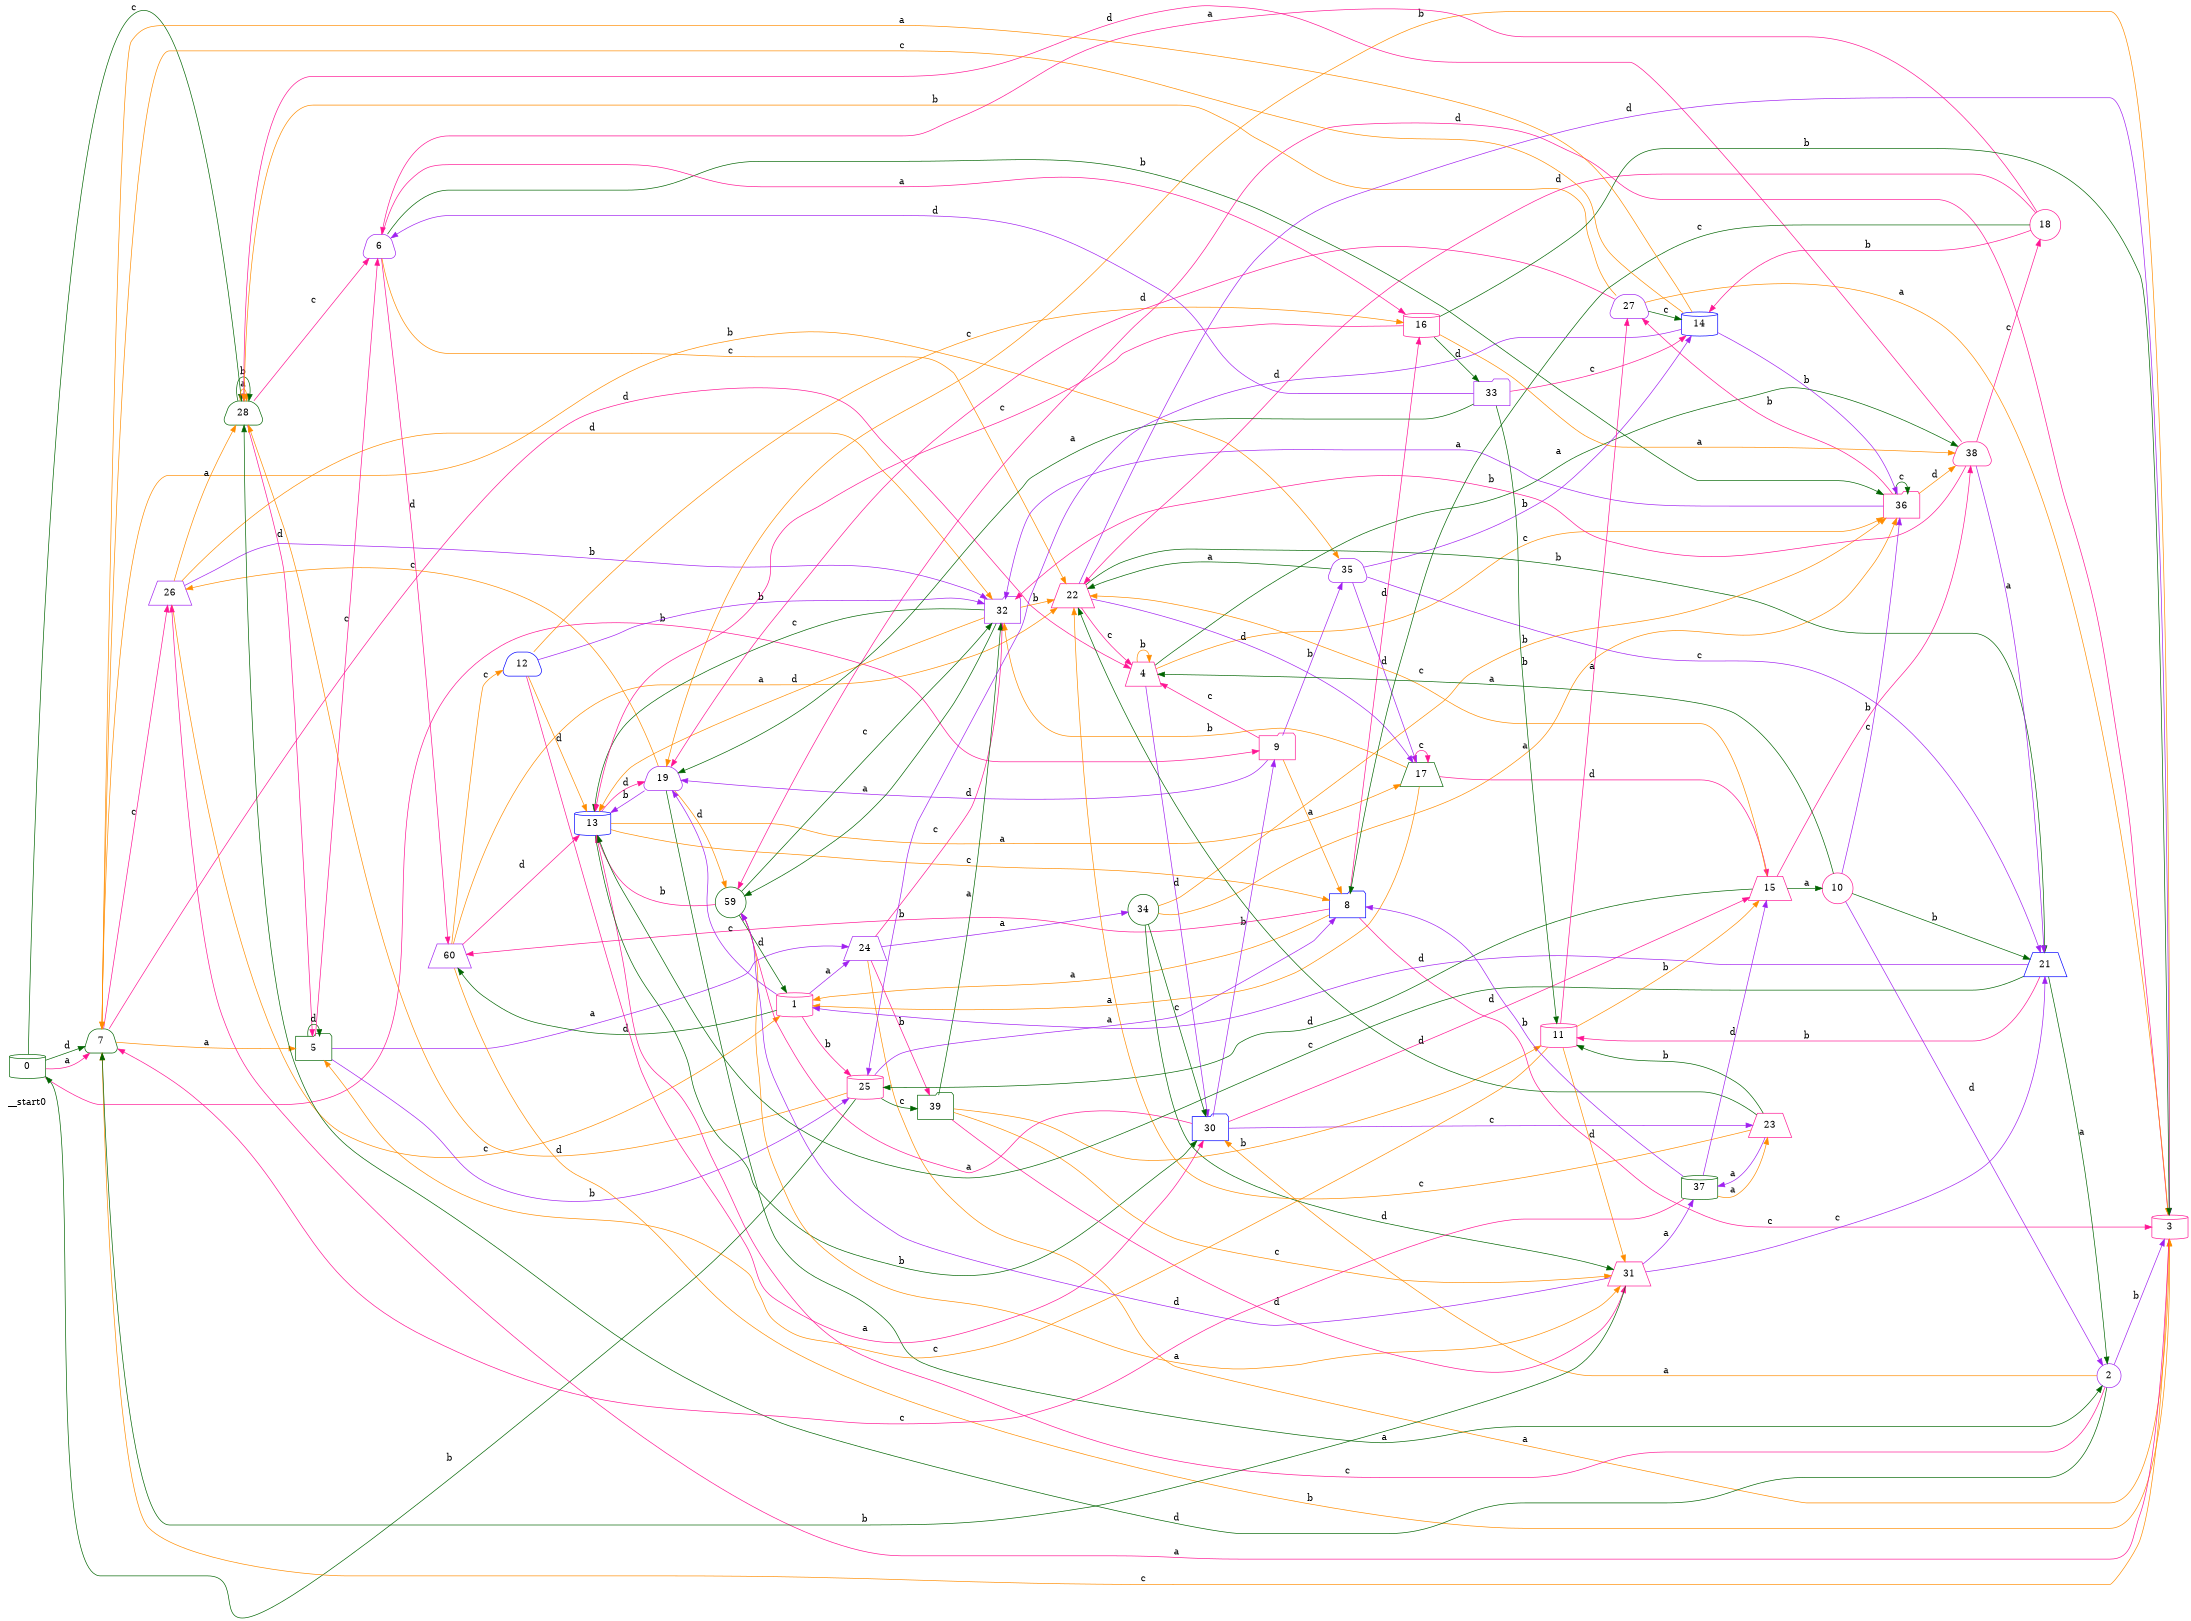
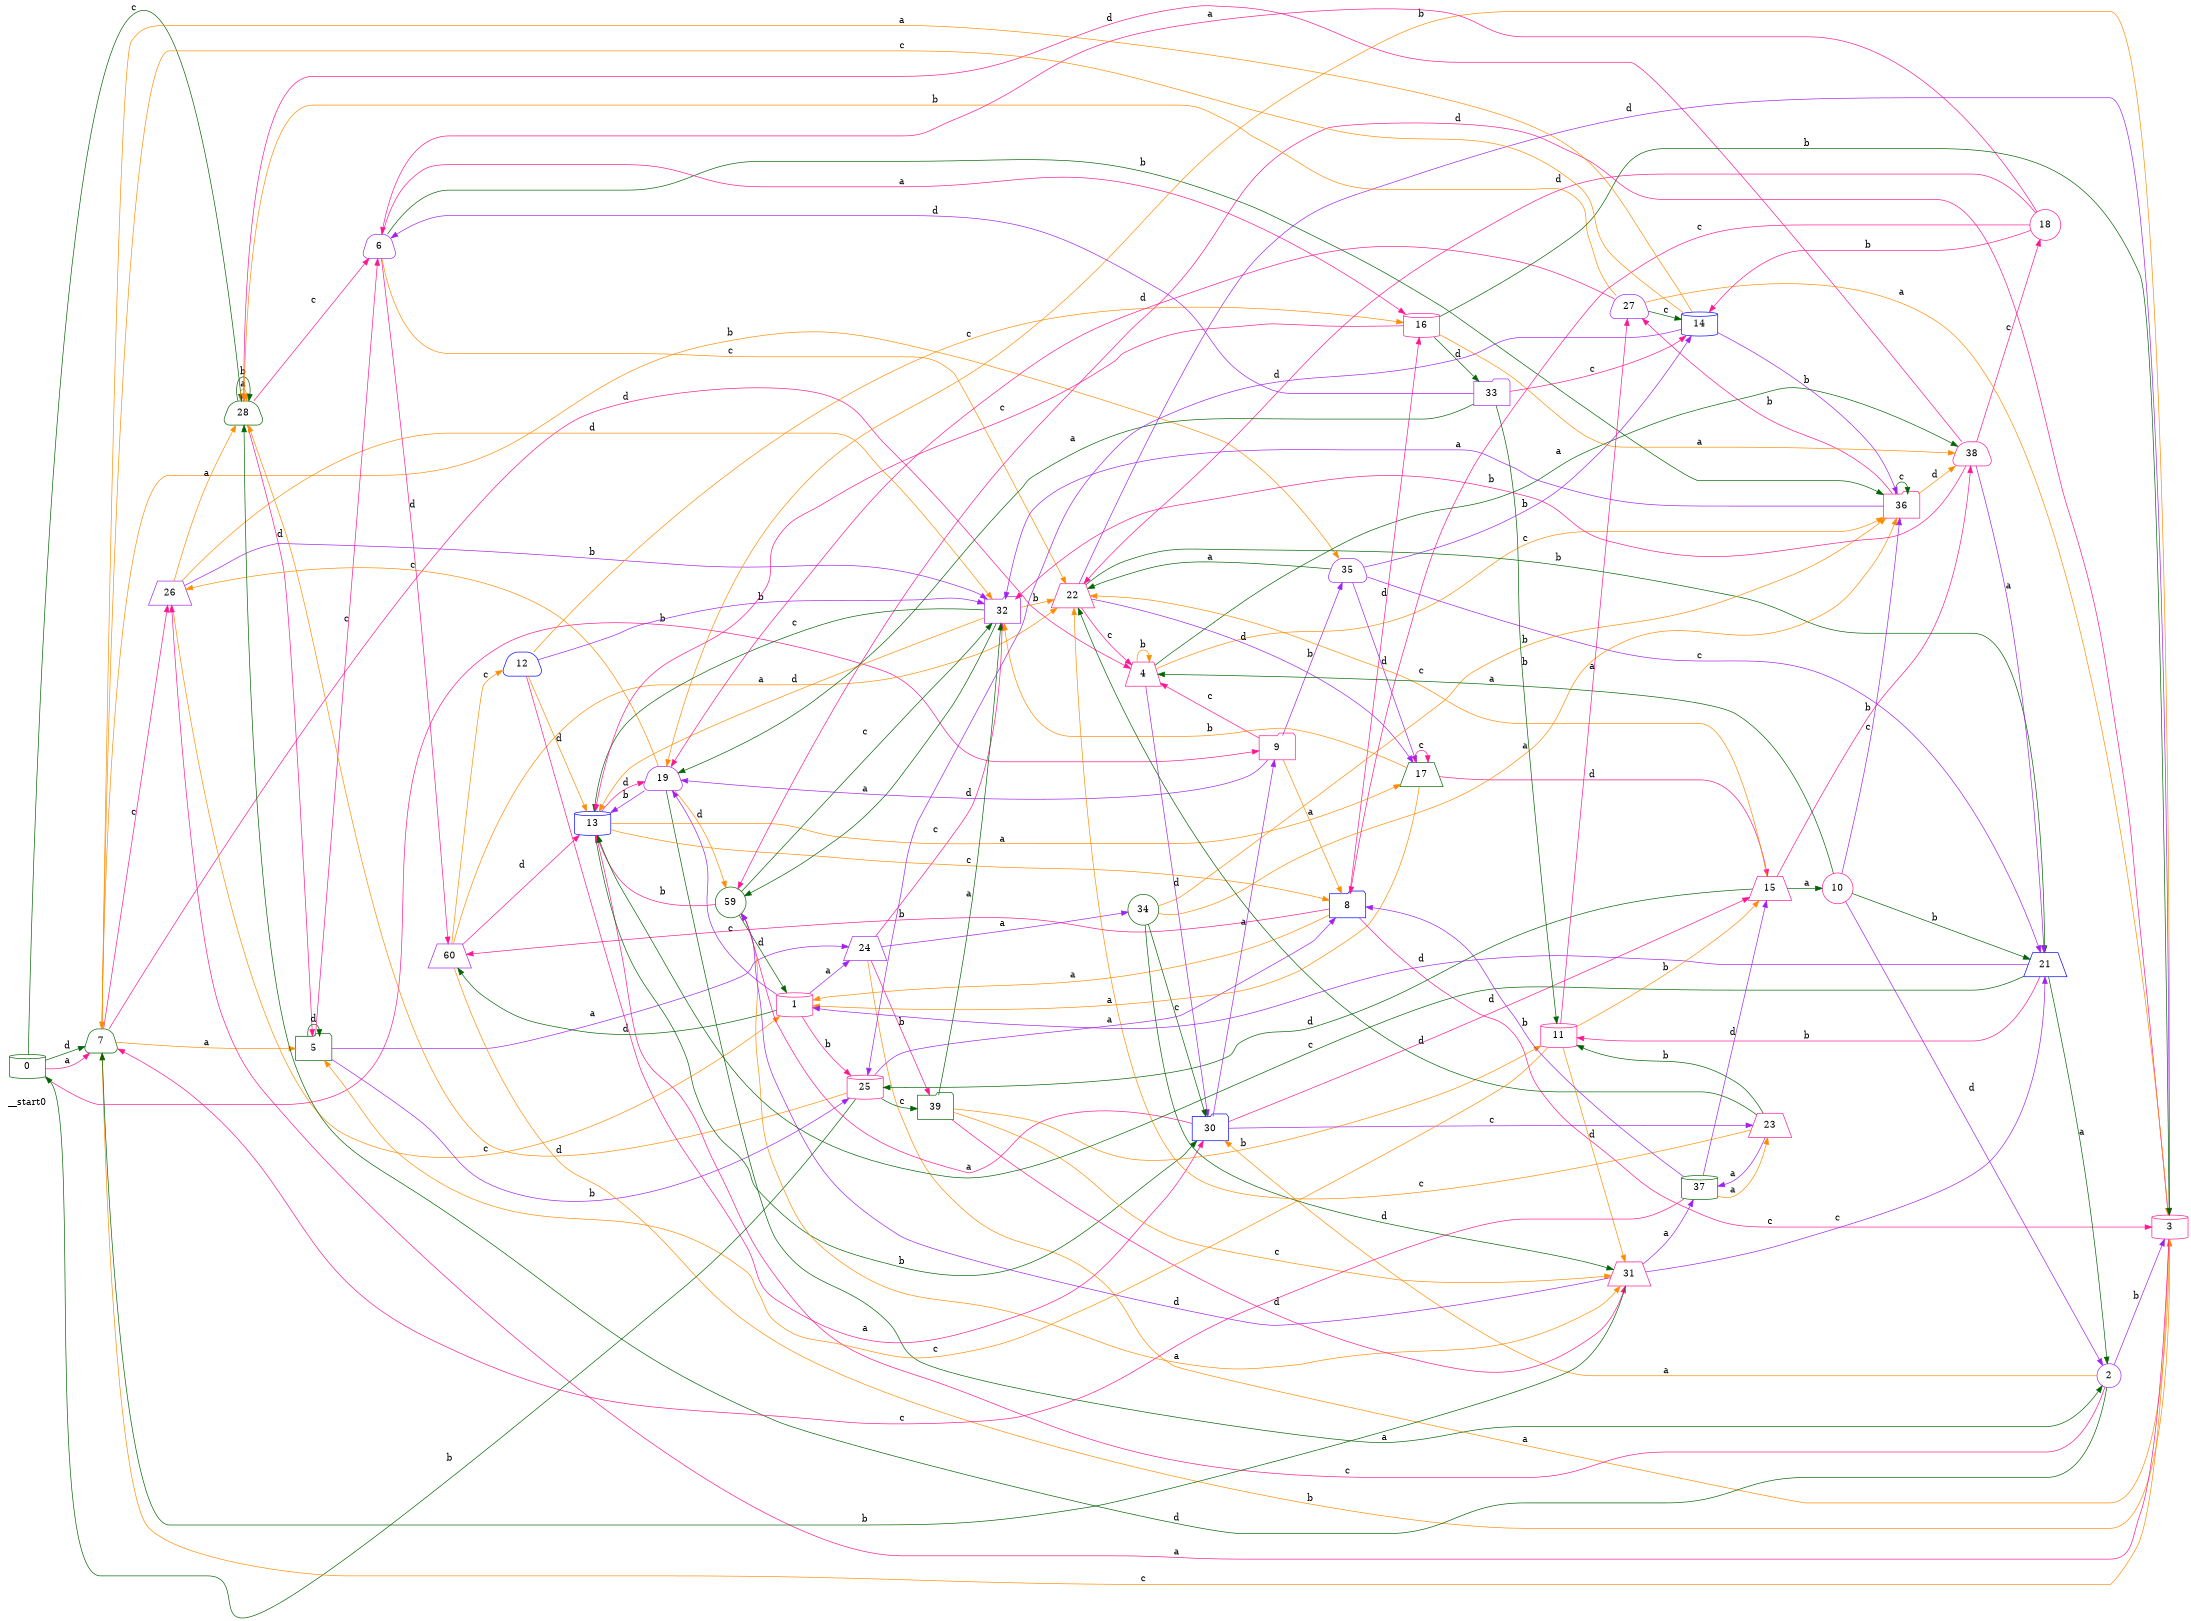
  digraph {
    rankdir=LR
    node [color=deeppink shape=trapezium fillcolor=white style="rounded,filled"]
    edge [color=darkorange]
    __start0 [color=purple shape=none fillcolor="" style=""]
    n2 [color=darkgreen label=0 shape=cylinder]
    n3 [color=darkgreen label=7]
    n4 [label=9 shape=folder]
    n5 [color=darkgreen label=28]
    n6 [color=purple label=26 style=filled]
    n7 [label=4 style=filled]
    n8 [color=darkgreen label=5 shape=folder]
    n9 [color=purple label=35]
    n10 [color=purple label=19]
    n11 [color=blue label=8 shape=folder]
    n12 [color=purple label=6]
    n13 [label=1 shape=cylinder]
    n14 [color=purple label=60 style=filled]
    n15 [color=purple label=24 style=filled]
    n16 [label=25 shape=cylinder]
    n17 [color=purple label=2 shape=circle style=filled]
    n18 [color=blue label=13 shape=cylinder]
    n19 [color=darkgreen label=59 shape=circle]
    n20 [label=3 shape=cylinder style=filled]
    n21 [label=22 style=filled]
    n22 [color=blue label=12]
    n23 [color=purple label=32 shape=folder style=filled]
    n24 [color=darkgreen label=34 shape=circle style=filled]
    n25 [color=darkgreen label=39 shape=folder style=filled]
    n26 [color=blue label=30 shape=folder]
    n27 [color=darkgreen label=17 style=filled]
    n28 [label=15 style=filled]
    n29 [label=23 style=filled]
    n30 [label=31 style=filled]
    n31 [label=36 shape=folder]
    n32 [label=38]
    n33 [color=purple label=27]
    n34 [color=blue label=21 style=filled]
    n35 [label=18 shape=circle style=filled]
    n36 [label=16 shape=cylinder]
    n37 [color=purple label=33 shape=folder]
    n38 [color=blue label=14 shape=cylinder]
    n39 [label=10 shape=circle style=filled]
    n40 [label=11 shape=cylinder style=filled]
    n41 [color=darkgreen label=37 shape=cylinder style=filled]
    n2 -> n3 [color=deeppink label=a]
    n2 -> n3 [color=darkgreen label=d]
    n2 -> n4 [color=deeppink label=b]
    n2 -> n5 [color=darkgreen label=c]
    n3 -> n6 [color=deeppink label=c]
    n3 -> n7 [color=deeppink label=d]
    n3 -> n8 [label=a]
    n3 -> n9 [label=b]
    n4 -> n7 [color=deeppink label=c]
    n4 -> n9 [color=purple label=b]
    n4 -> n10 [color=purple label=d]
    n4 -> n11 [label=a]
    n5 -> n5 [label=a]
    n5 -> n5 [color=darkgreen label=b]
    n5 -> n8 [color=deeppink label=d]
    n5 -> n12 [color=deeppink label=c]
    n6 -> n5 [label=a]
    n6 -> n13 [label=c]
    n6 -> n23 [color=purple label=b]
    n6 -> n23 [label=d]
    n7 -> n7 [label=b]
    n7 -> n26 [color=purple label=d]
    n7 -> n31 [label=c]
    n7 -> n32 [color=darkgreen label=a]
    n8 -> n8 [color=darkgreen label=d]
    n8 -> n12 [color=deeppink label=c]
    n8 -> n15 [color=purple label=a]
    n8 -> n16 [color=purple label=b]
    n9 -> n21 [color=darkgreen label=a]
    n9 -> n27 [color=purple label=d]
    n9 -> n34 [color=purple label=c]
    n9 -> n38 [color=purple label=b]
    n10 -> n6 [label=c]
    n10 -> n17 [color=darkgreen label=a]
    n10 -> n18 [color=purple label=b]
    n10 -> n19 [label=d]
    n11 -> n13 [label=a]
    n11 -> n14 [color=deeppink label=b]
    n11 -> n20 [color=deeppink label=c]
    n11 -> n36 [color=deeppink label=d]
    n12 -> n14 [color=deeppink label=d]
    n12 -> n21 [label=c]
    n12 -> n31 [color=darkgreen label=b]
    n12 -> n36 [color=deeppink label=a]
    n13 -> n10 [color=purple label=c]
    n13 -> n14 [color=darkgreen label=d]
    n13 -> n15 [color=purple label=a]
    n13 -> n16 [color=deeppink label=b]
    n14 -> n18 [color=deeppink label=d]
    n14 -> n20 [label=b]
    n14 -> n21 [label=a]
    n14 -> n22 [label=c]
    n15 -> n20 [label=a]
    n15 -> n23 [color=deeppink label=c]
    n15 -> n24 [color=purple label=a]
    n15 -> n25 [color=deeppink label=b]
    n16 -> n2 [color=darkgreen label=b]
    n16 -> n5 [label=d]
    n16 -> n11 [color=purple label=a]
    n16 -> n25 [color=darkgreen label=c]
    n17 -> n5 [color=darkgreen label=d]
    n17 -> n18 [color=deeppink label=c]
    n17 -> n20 [color=purple label=b]
    n17 -> n26 [label=a]
    n18 -> n10 [color=deeppink label=d]
    n18 -> n11 [label=c]
    n18 -> n26 [color=darkgreen label=b]
    n18 -> n27 [label=a]
    n19 -> n13 [color=darkgreen label=d]
    n19 -> n18 [color=deeppink label=b]
    n19 -> n23 [color=darkgreen label=c]
    n19 -> n30 [label=a]
    n20 -> n3 [label=c]
    n20 -> n6 [color=deeppink label=a]
    n20 -> n10 [label=b]
    n20 -> n19 [color=deeppink label=d]
    n21 -> n7 [color=deeppink label=c]
    n21 -> n20 [color=purple label=d]
    n21 -> n27 [color=purple label=d]
    n21 -> n34 [color=darkgreen label=b]
    n22 -> n18 [label=d]
    n22 -> n23 [color=purple label=b]
    n22 -> n26 [color=deeppink label=a]
    n22 -> n36 [label=c]
    n23 -> n18 [color=darkgreen label=c]
    n23 -> n18 [label=d]
    n23 -> n19 [color=darkgreen label=a]
    n23 -> n21 [label=b]
    n24 -> n26 [color=darkgreen label=c]
    n24 -> n30 [color=darkgreen label=d]
    n24 -> n31 [label=a]
    n24 -> n31 [label=b]
    n25 -> n23 [color=darkgreen label=a]
    n25 -> n30 [label=c]
    n25 -> n30 [color=deeppink label=d]
    n25 -> n40 [label=b]
-   n26 -> n4 [color=purple label=b]
+   n26 -> n4 [color=purple label=a]
    n26 -> n19 [color=deeppink label=a]
    n26 -> n28 [color=deeppink label=d]
    n26 -> n29 [color=purple label=c]
    n27 -> n13 [label=a]
    n27 -> n23 [label=b]
    n27 -> n27 [color=deeppink label=c]
    n27 -> n28 [color=deeppink label=d]
    n28 -> n16 [color=darkgreen label=d]
    n28 -> n21 [label=c]
    n28 -> n32 [color=deeppink label=b]
    n28 -> n39 [color=darkgreen label=a]
    n29 -> n21 [label=c]
    n29 -> n21 [color=darkgreen label=d]
    n29 -> n40 [color=darkgreen label=b]
    n29 -> n41 [color=purple label=a]
    n30 -> n3 [color=darkgreen label=b]
    n30 -> n19 [color=purple label=d]
    n30 -> n34 [color=purple label=c]
    n30 -> n41 [color=purple label=a]
    n31 -> n23 [color=purple label=a]
    n31 -> n31 [color=darkgreen label=c]
    n31 -> n32 [label=d]
    n31 -> n33 [color=deeppink label=b]
    n32 -> n5 [color=deeppink label=d]
    n32 -> n23 [color=deeppink label=b]
    n32 -> n34 [color=purple label=a]
    n32 -> n35 [color=deeppink label=c]
    n33 -> n5 [label=b]
    n33 -> n10 [color=deeppink label=d]
    n33 -> n20 [label=a]
    n33 -> n38 [color=darkgreen label=c]
    n34 -> n13 [color=purple label=d]
    n34 -> n17 [color=darkgreen label=a]
    n34 -> n18 [color=darkgreen label=c]
    n34 -> n40 [color=deeppink label=b]
-   n35 -> n11 [color=darkgreen label=c]
+   n35 -> n11 [color=deeppink label=c]
    n35 -> n12 [color=deeppink label=a]
    n35 -> n21 [color=deeppink label=d]
    n35 -> n38 [color=deeppink label=b]
    n36 -> n18 [color=deeppink label=c]
    n36 -> n20 [color=darkgreen label=b]
    n36 -> n32 [label=a]
    n36 -> n37 [color=darkgreen label=d]
    n37 -> n10 [color=darkgreen label=a]
    n37 -> n12 [color=purple label=d]
    n37 -> n38 [color=deeppink label=c]
    n37 -> n40 [color=darkgreen label=b]
    n38 -> n3 [label=a]
    n38 -> n3 [label=c]
    n38 -> n16 [color=purple label=d]
    n38 -> n31 [color=purple label=b]
    n39 -> n7 [color=darkgreen label=a]
    n39 -> n17 [color=purple label=d]
    n39 -> n31 [color=purple label=c]
    n39 -> n34 [color=darkgreen label=b]
    n40 -> n8 [label=c]
    n40 -> n28 [label=b]
    n40 -> n30 [label=d]
    n40 -> n33 [color=deeppink label=a]
    n41 -> n3 [color=deeppink label=c]
    n41 -> n11 [color=purple label=b]
    n41 -> n28 [color=purple label=d]
    n41 -> n29 [label=a]
  }
